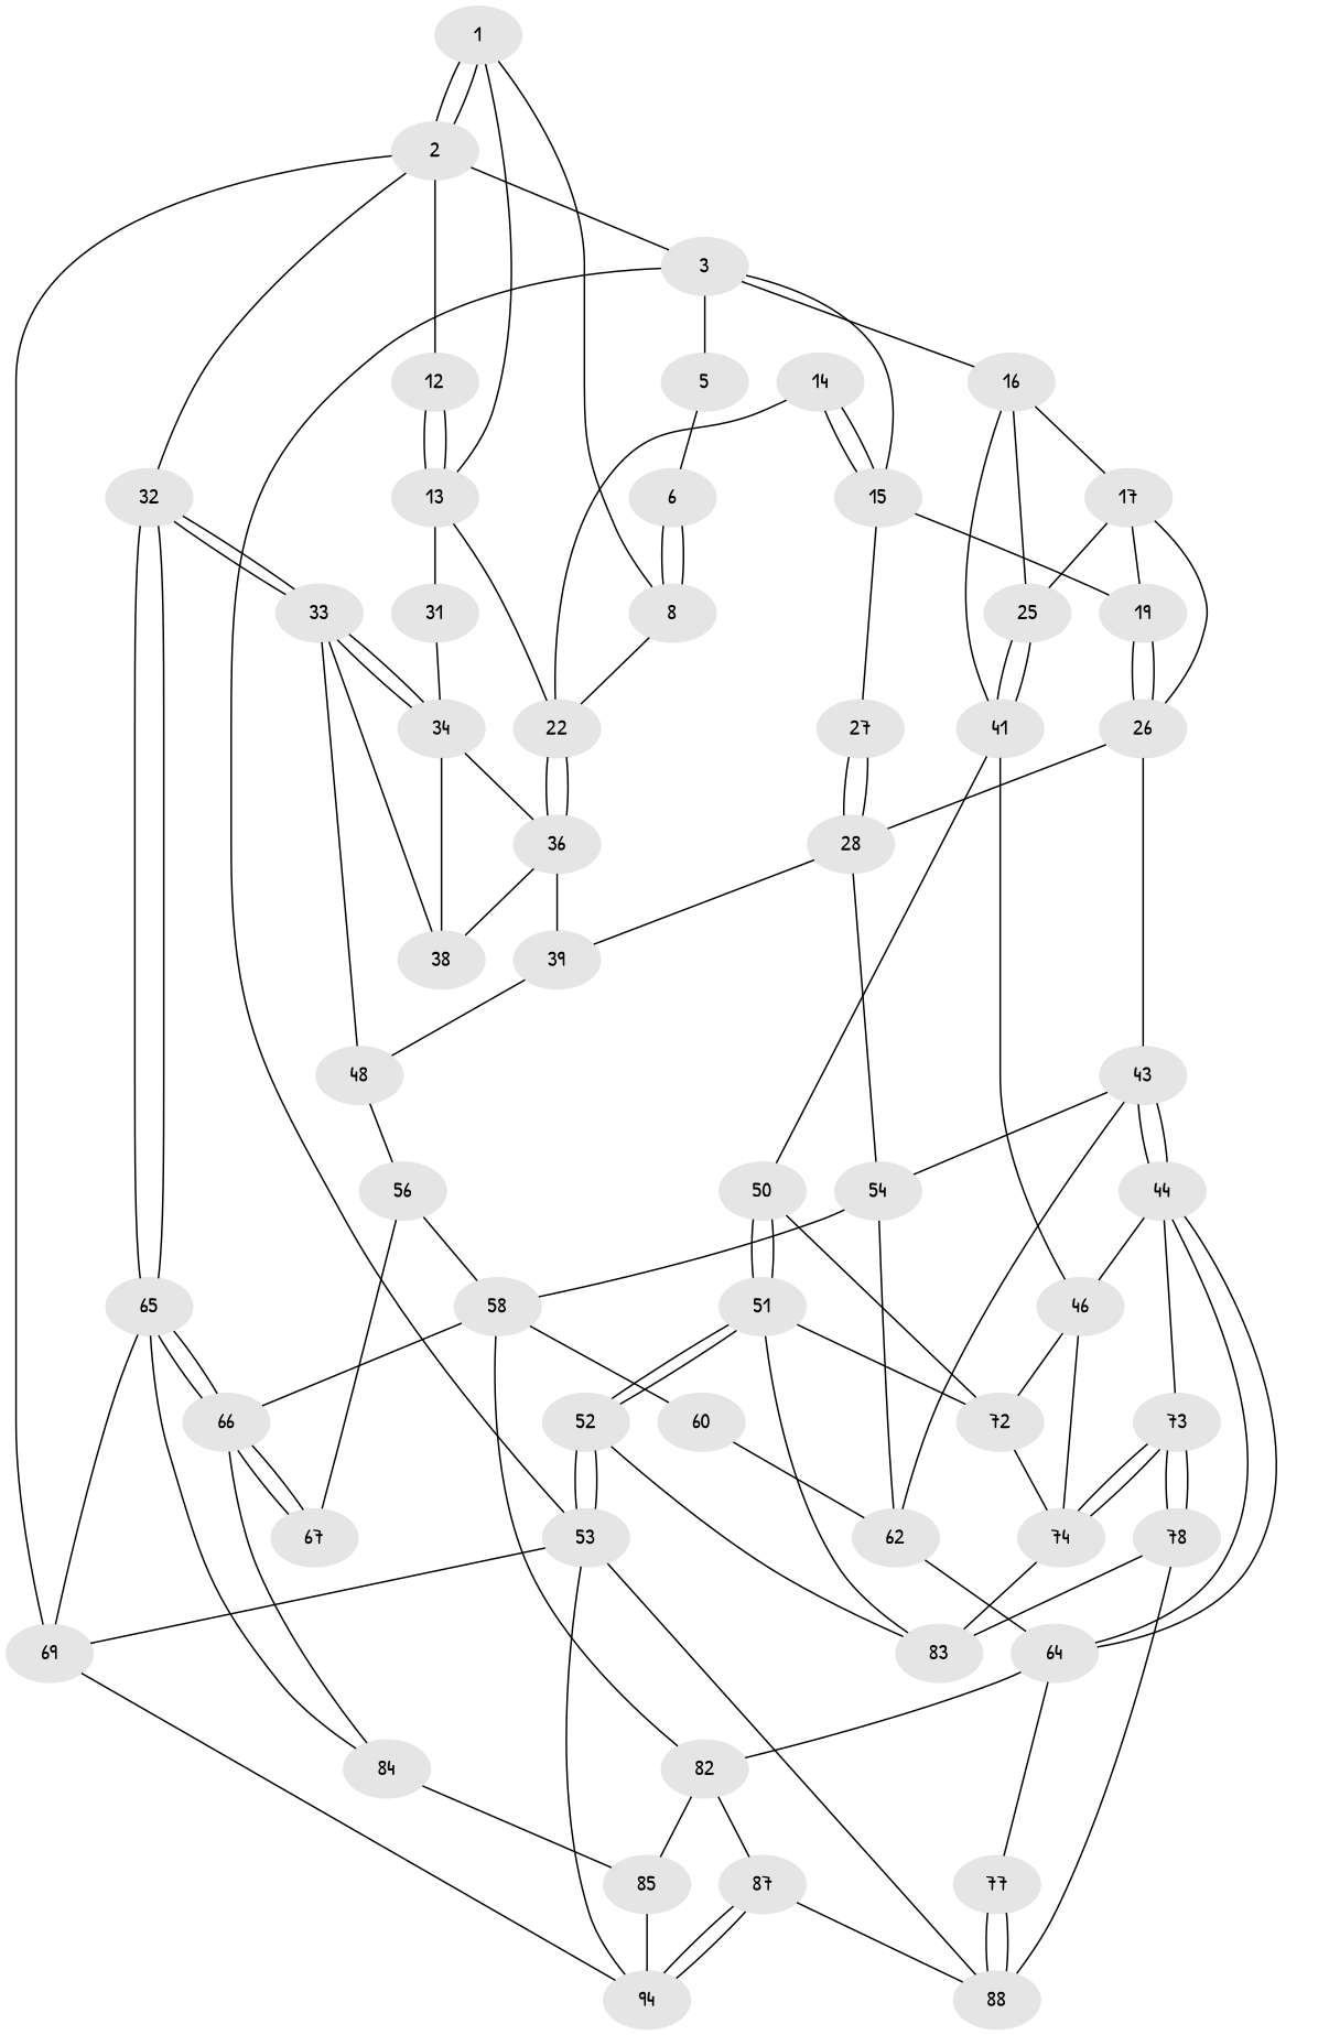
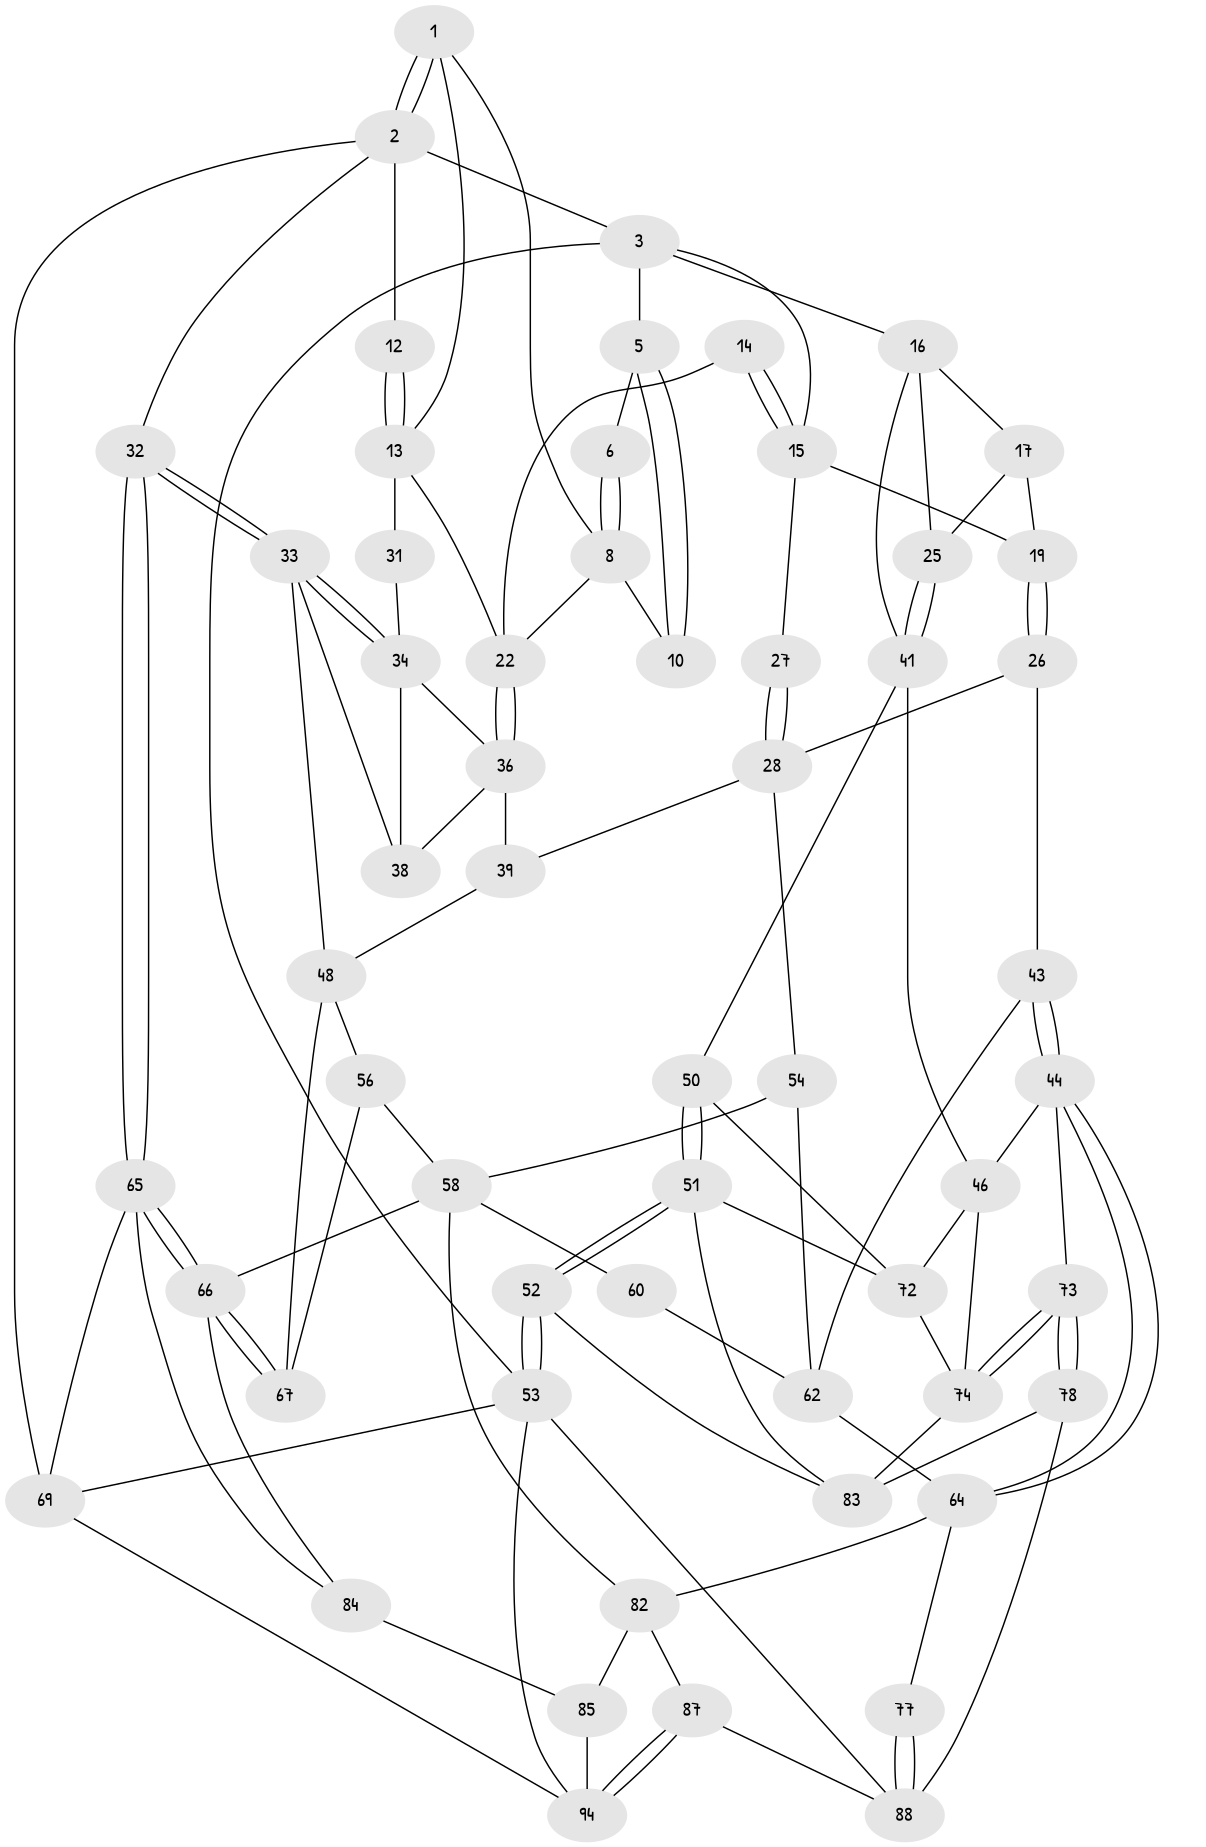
  graph {
    fontname="Patrick Hand"
    node [color=gray90 fontname="Patrick Hand" style=filled]
    edge [fontname="Patrick Hand"]
    1 [super="+7"]
    2 [super="+11"]
    8 [super="+9"]
    13 [super="+21"]
    3 [super="+4"]
    12
    32
    69
+   10
    22 [super="+23"]
    31
    5
    15 [super="+20"]
    16 [super="+17"]
    53 [super="+96"]
    33 [super="+47"]
    65 [super="+70"]
    94 [super="+95"]
    6
    27
    19
    n22 [label=17 super="+24"]
    25
    41 [super="+42"]
    88 [super="+92"]
    36 [super="+38"]
    14 [super="+30"]
    34 [super="+35"]
    28 [super="+40"]
    26 [super="+29"]
    46 [super="+71"]
    50
    43 [super="+55"]
    39
    n35 [label=38]
    54 [super="+61"]
    44 [super="+45"]
    62 [super="+63"]
    48 [super="+49"]
    58 [super="+59"]
    66 [super="+81"]
    84 [super="+90"]
    56 [super="+57"]
    67 [super="+68"]
    72 [super="+79"]
    74 [super="+75"]
    51 [super="+80"]
    64 [super="+76"]
    73
    82 [super="+86"]
    77
    78 [super="+91"]
    83 [super="+89"]
    52
    60
    85 [super="+93"]
    87
    1 -- 2
    1 -- 2
    1 -- 8
    1 -- 13
    2 -- 3
    2 -- 12
    2 -- 32
    2 -- 69
+   8 -- 10
    8 -- 22
    13 -- 22
    13 -- 31
    3 -- 5
    3 -- 15
    3 -- 16
    3 -- 53
    12 -- 13
    12 -- 13
    32 -- 33
    32 -- 33
    32 -- 65
    32 -- 65
    69 -- 94
    22 -- 36
    22 -- 36
    31 -- 34
+   5 -- 10
+   5 -- 10
    5 -- 6
    15 -- 27
    15 -- 19
    16 -- n22
    16 -- 25
    16 -- 41
    53 -- 69
    53 -- 94
    53 -- 88
    33 -- 34
    33 -- 34
    33 -- n35
    33 -- 48
    65 -- 69
    65 -- 66
    65 -- 66
    65 -- 84
    6 -- 8
    6 -- 8
    27 -- 28
    27 -- 28
    19 -- 26
    19 -- 26
    n22 -- 19
    n22 -- 25
-   n22 -- 26
    25 -- 41
    25 -- 41
    41 -- 46
    41 -- 50
    36 -- 39
    36 -- n35
    14 -- 22
    14 -- 15
    14 -- 15
    34 -- 36
    34 -- n35
    28 -- 39
    28 -- 54
    26 -- 28
    26 -- 43
    46 -- 72
    46 -- 74
    50 -- 72
    50 -- 51
    50 -- 51
-   43 -- 54
    43 -- 44
    43 -- 44
    43 -- 62
    39 -- 48
    54 -- 62
    54 -- 58
    44 -- 46
    44 -- 64
    44 -- 64
    44 -- 73
    62 -- 64
    48 -- 56
+   48 -- 67
    58 -- 66
    58 -- 82
    58 -- 60
    66 -- 84
    66 -- 67
    66 -- 67
    84 -- 85 [weight=2]
    56 -- 58
    56 -- 67 [weight=2]
    72 -- 74
    74 -- 83
    51 -- 72
    51 -- 83
    51 -- 52
    51 -- 52
    64 -- 82
    64 -- 77
    73 -- 74
    73 -- 74
    73 -- 78
    73 -- 78
    82 -- 85
    82 -- 87
    77 -- 88
    77 -- 88
    78 -- 88
    78 -- 83
    52 -- 53
    52 -- 53
    52 -- 83
    60 -- 62
    85 -- 94
    87 -- 94
    87 -- 94
    87 -- 88
  }
